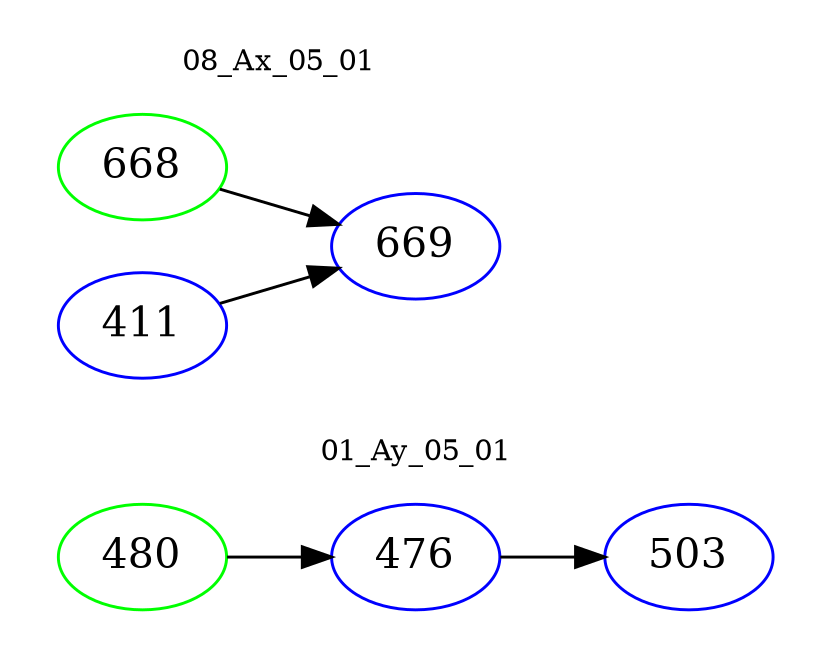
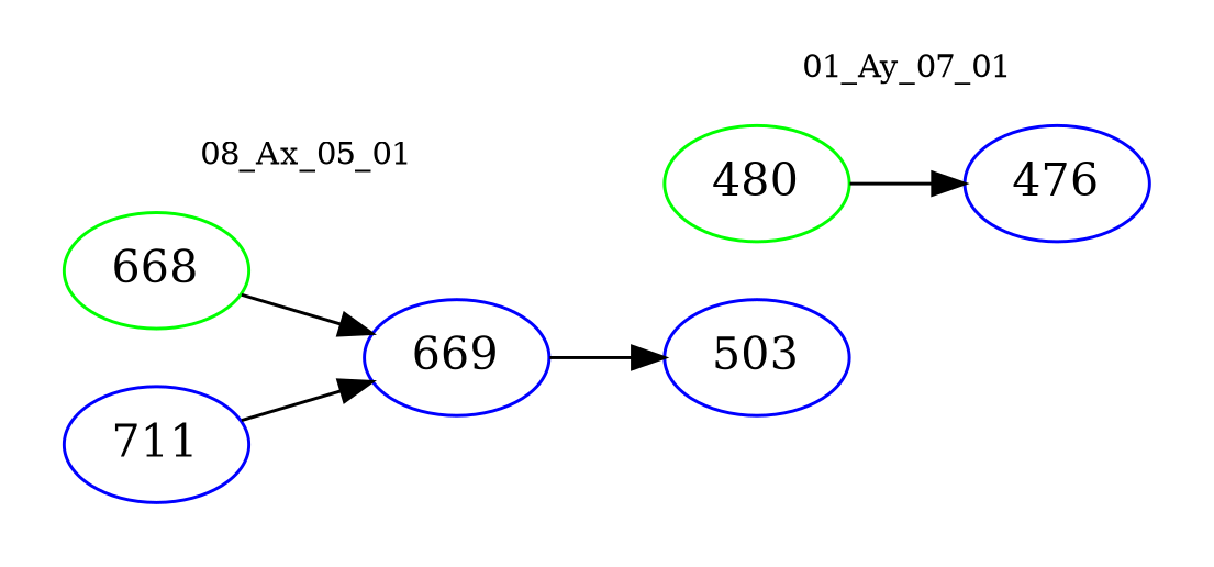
  digraph {
    rankdir=LR
    node [color=blue]
    edge [color=black]
    n1 [color=green label=480]
    n2 [label=476]
    n3 [label=503]
    n4 [color=green label=668]
    n5 [label=669]
-   n6 [label=411]
+   n6 [label=711]
    subgraph cluster_1 {
      color=white
      fontsize=10
-     label="01_Ay_05_01"
+     label="01_Ay_07_01"
      n1
      n2
      n3
    }
    subgraph cluster_2 {
      color=white
      fontsize=10
      label="08_Ax_05_01"
      n4
      n5
      n6
    }
    n1 -> n2
-   n2 -> n3
+   n5 -> n3
    n4 -> n5
    n6 -> n5
  }
